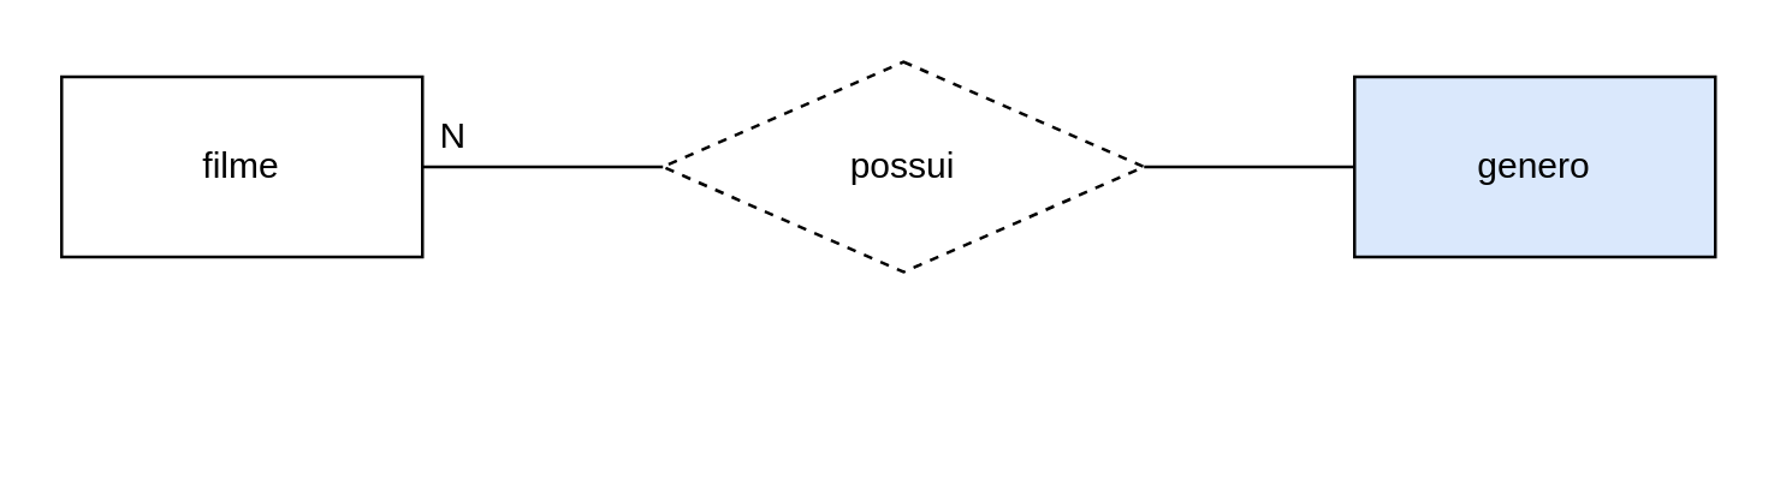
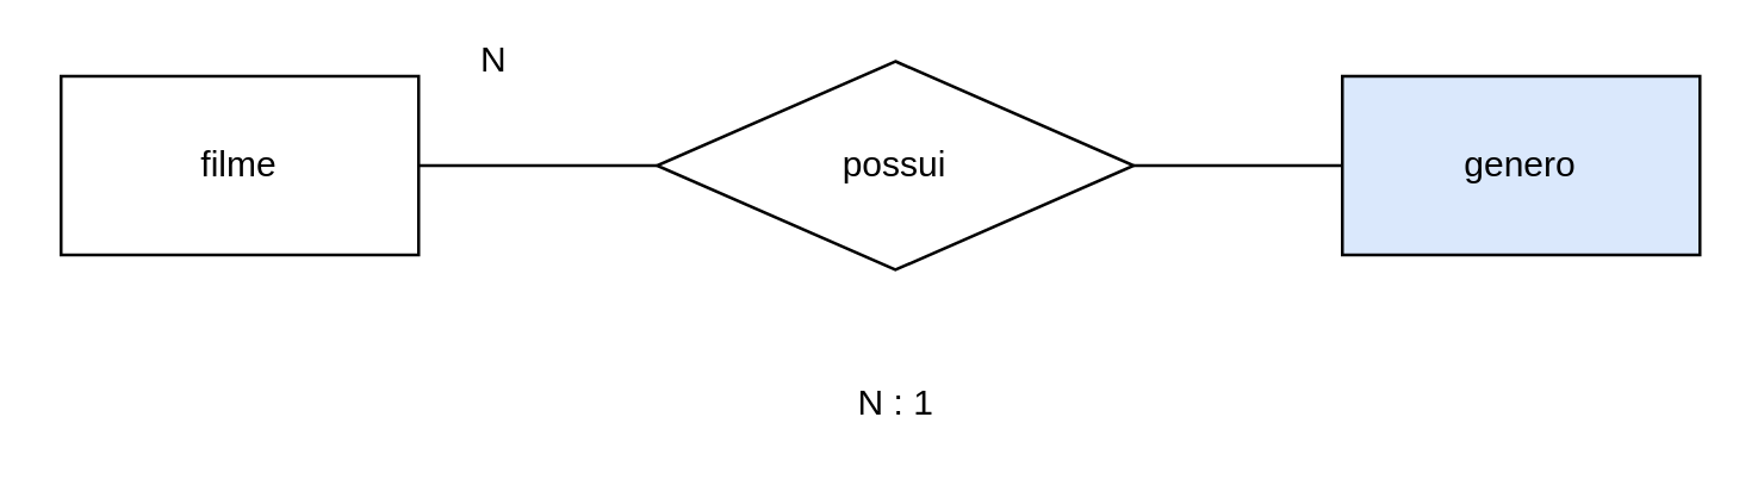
  <mxCell id="0" />
  <mxCell id="1" parent="0" />
  <mxCell id="2" style="edgeStyle=orthogonalEdgeStyle;rounded=0;orthogonalLoop=1;jettySize=auto;html=1;entryX=0;entryY=0.5;entryDx=0;entryDy=0;endArrow=none;endFill=0;" edge="1" parent="1" source="3" target="5"><mxGeometry relative="1" as="geometry" /></mxCell>
  <mxCell id="3" value="filme" style="rounded=0;whiteSpace=wrap;html=1;" vertex="1" parent="1"><mxGeometry x="20" y="25" width="120" height="60" as="geometry" /></mxCell>
  <mxCell id="4" style="edgeStyle=orthogonalEdgeStyle;rounded=0;orthogonalLoop=1;jettySize=auto;html=1;entryX=0;entryY=0.5;entryDx=0;entryDy=0;endArrow=none;endFill=0;strokeColor=#000000;" edge="1" parent="1" source="5" target="6"><mxGeometry relative="1" as="geometry" /></mxCell>
- <mxCell id="5" value="possui" style="rhombus;whiteSpace=wrap;html=1;dashed=1;" vertex="1" parent="1"><mxGeometry x="220" y="20" width="160" height="70" as="geometry" /></mxCell>
+ <mxCell id="5" value="possui" style="rhombus;whiteSpace=wrap;html=1;" vertex="1" parent="1"><mxGeometry x="220" y="20" width="160" height="70" as="geometry" /></mxCell>
  <mxCell id="6" value="genero" style="rounded=0;whiteSpace=wrap;html=1;fillColor=#dae8fc;" vertex="1" parent="1"><mxGeometry x="450" y="25" width="120" height="60" as="geometry" /></mxCell>
- <mxCell id="7" value="N" style="text;html=1;align=center;verticalAlign=middle;resizable=0;points=[];autosize=1;strokeColor=none;" vertex="1" parent="1"><mxGeometry x="140" y="35" width="20" height="20" as="geometry" /></mxCell>
+ <mxCell id="7" value="N" style="text;html=1;align=center;verticalAlign=middle;resizable=0;points=[];autosize=1;strokeColor=none;" vertex="1" parent="1"><mxGeometry x="155" y="10" width="20" height="20" as="geometry" /></mxCell>
+ <mxCell id="8" value="N : 1" style="text;html=1;align=center;verticalAlign=middle;resizable=0;points=[];autosize=1;strokeColor=none;" vertex="1" parent="1"><mxGeometry x="280" y="125" width="40" height="20" as="geometry" /></mxCell>
